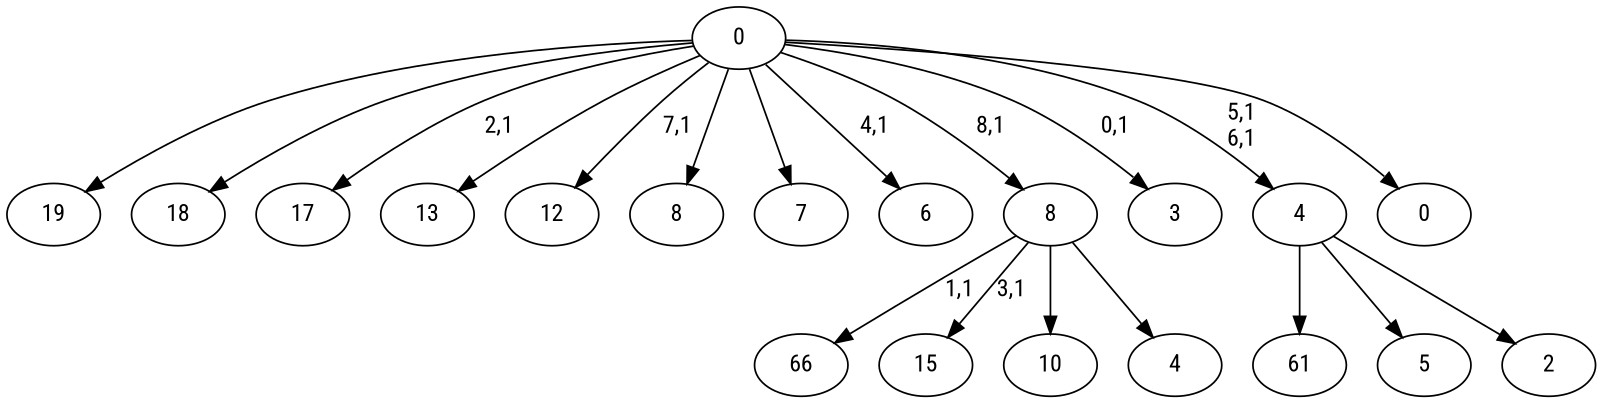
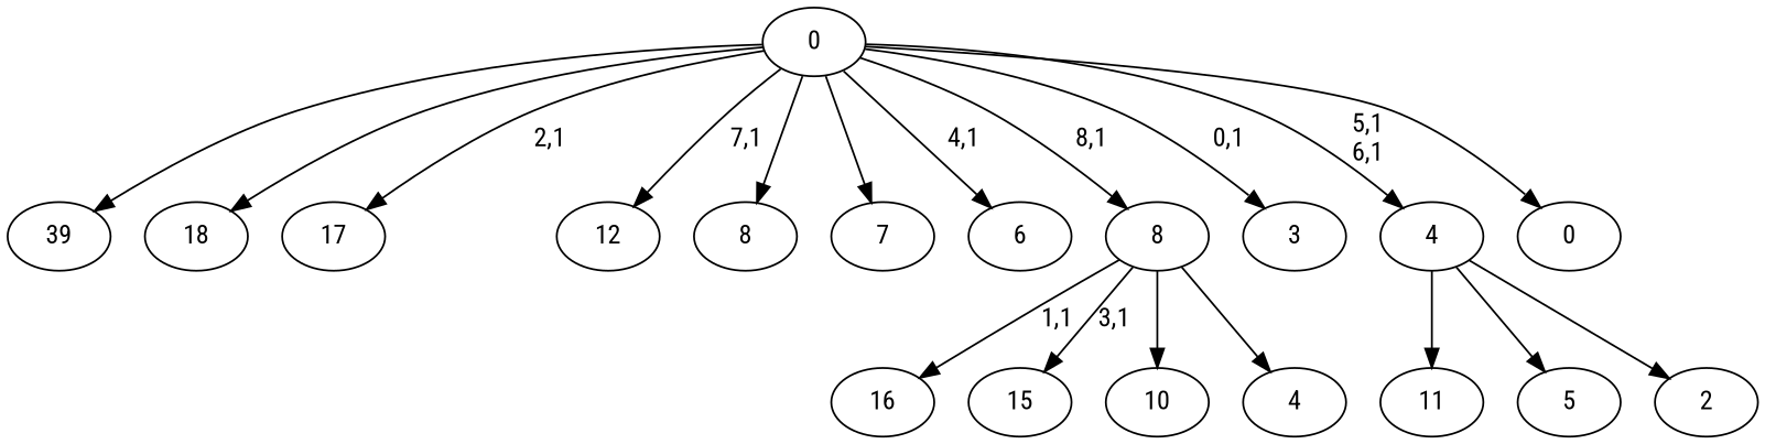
  digraph {
    fontname="Roboto Condensed"
    node [fontname="Roboto Condensed"]
    edge [fontname="Roboto Condensed"]
-   n1 [label=19]
+   n1 [label=39]
    n2 [label=18]
    n3 [label=17]
-   n4 [label=66]
+   n4 [label=16]
    n5 [label=15]
-   n6 [label=13]
    n7 [label=12]
-   n8 [label=61]
+   n8 [label=11]
    n9 [label=10]
    n10 [label=8]
    n11 [label=7]
    n12 [label=6]
    n13 [label=5]
    n14 [label=4]
    8
    n16 [label=3]
    n17 [label=2]
    4
    n19 [label=0]
    0
    8 -> n4 [label="1,1"]
    8 -> n5 [label="3,1"]
    8 -> n9
    8 -> n14
    4 -> n8
    4 -> n13
    4 -> n17
    0 -> n1
    0 -> n2
    0 -> n3 [label="2,1"]
-   0 -> n6
    0 -> n7 [label="7,1"]
    0 -> n10
    0 -> n11
    0 -> n12 [label="4,1"]
    0 -> 8 [label="8,1"]
    0 -> n16 [label="0,1"]
    0 -> 4 [label="5,1\n6,1"]
    0 -> n19
  }
